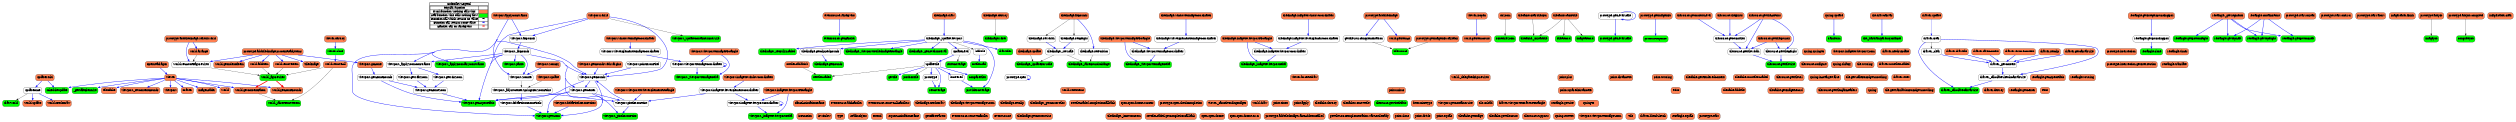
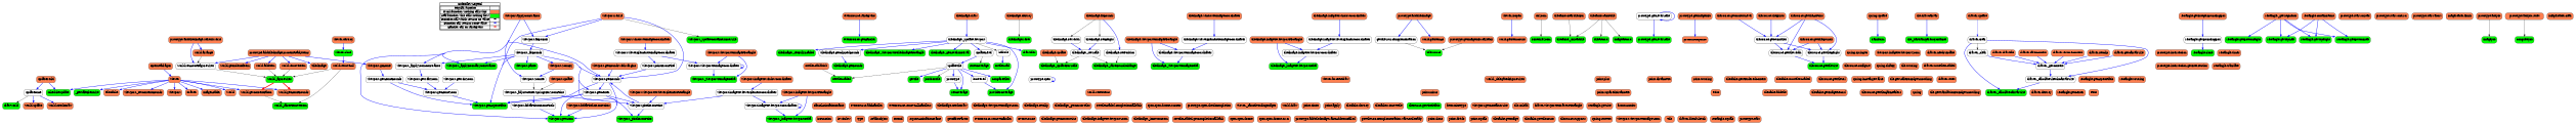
  digraph {
    clusterrank=global
    concentrate=true
    mclimit=1000
    node [shape=rect fillcolor=coral splines=ortho style="rounded,filled"]
    edge [color=blue penwidth=2]
    n1 [label=< 				<table cellspacing="0" cellpadding="0" border="1"><tr><td>Code2flow Legend</td></tr><tr><td> 				<table cellspacing="0"> 				<tr><td>Regular function</td><td width="50px"></td></tr> 				<tr><td>Trunk function (nothing calls this)</td><td bgcolor='coral'></td></tr> 				<tr><td>Leaf function (this calls nothing flow)</td><td bgcolor='green'></td></tr> 				<tr><td>Function call which returns no value</td><td>&#8594;</td></tr> 				<tr><td>Function call returns some value</td><td><font color='blue'>&#8594;</font></td></tr> 				<tr><td>Handler call on raiseEvent</td><td><font color='red'>&#8594;</font></td></tr> 				</table></td></tr></table> 				> margin=0 shape=none fillcolor="" splines="" style=""]
    n2 [label=OpenSeadragon]
    n3 [label=isFunction]
    n4 [label=isWindow]
    n5 [label=type]
    n6 [label=isPlainObject]
    n7 [label=extend]
    n8 [label=requestAnimationFrame]
    n9 [label=cancelAnimationFrame]
    n10 [label=getOffsetParent]
    n11 [label="eventsource.addHandler"]
    n12 [label="eventsource.removeHandler"]
    n13 [label="eventsource.removeAllHandlers"]
    n14 [fillcolor=green label="eventsource.getHandler"]
    n15 [label="eventsource.raiseEvent"]
    n16 [label=EventSource]
    n17 [label="tiledimage.needsDraw"]
    n18 [fillcolor=green label="tiledimage._setFullyLoaded"]
    n19 [fillcolor=green label="tiledimage.reset"]
    n20 [label="tiledimage.update"]
    n21 [label="tiledimage.draw"]
    n22 [label="tiledimage.destroy"]
    n23 [fillcolor=green label="tiledimage.getBounds"]
    n24 [label="tiledimage.getClippedBounds" style=rounded fillcolor=""]
    n25 [label="tiledimage.getContentSize"]
    n26 [fillcolor=green label="tiledimage._viewportToImageDelta"]
    n27 [label="tiledimage.viewportToImageCoordinates" style=rounded fillcolor=""]
    n28 [fillcolor=green label="tiledimage._imageToViewportDelta"]
    n29 [label="tiledimage.imageToViewportCoordinates" style=rounded fillcolor=""]
    n30 [label="tiledimage.imageToViewportRectangle"]
    n31 [label="tiledimage.viewportToImageRectangle"]
    n32 [label="tiledimage.viewerElementToImageCoordinates" style=rounded fillcolor=""]
    n33 [label="tiledimage.imageToViewerElementCoordinates" style=rounded fillcolor=""]
    n34 [label="tiledimage.windowToImageCoordinates"]
    n35 [label="tiledimage.imageToWindowCoordinates"]
    n36 [fillcolor=green label="tiledimage._viewportToTiledImageRectangle"]
    n37 [label="tiledimage.viewportToImageZoom"]
+   n38 [label="tiledimage.imageToViewportZoom"]
    n39 [label="tiledimage.setPosition" style=rounded fillcolor=""]
    n40 [label="tiledimage.setWidth" style=rounded fillcolor=""]
    n41 [label="tiledimage.setHeight" style=rounded fillcolor=""]
    n42 [label="tiledimage.fitBounds"]
    n43 [label="tiledimage.setClip"]
    n44 [label="tiledimage._setScale" style=rounded fillcolor=""]
    n45 [fillcolor=green label="tiledimage._updateForScale"]
    n46 [fillcolor=green label="tiledimage._raiseBoundsChange"]
    n47 [label="tiledimage._isBottomItem"]
    n48 [fillcolor=green label="tiledimage._getLevelsInterval"]
    n49 [label="tiledimage._updateViewport" style=rounded fillcolor=""]
    n50 [label="tiledimage._getCornerTiles"]
    n51 [fillcolor=green label=onTileLoad]
    n52 [label="onTileLoad.finish"]
    n53 [fillcolor=green label=setTileLoaded]
    n54 [label="setTileLoaded.getCompletionCallback"]
    n55 [label="setTileLoaded.completionCallback"]
    n56 [label=TiledImage]
    n57 [label=updateLevel style=rounded fillcolor=""]
    n58 [label=updateTile style=rounded fillcolor=""]
    n59 [fillcolor=green label=getTile]
    n60 [label=loadTile style=rounded fillcolor=""]
    n61 [fillcolor=green label=positionTile]
    n62 [label=prototype style=rounded fillcolor=""]
    n63 [fillcolor=green label=providesCoverage]
    n64 [label=isCovered style=rounded fillcolor=""]
    n65 [fillcolor=green label=setCoverage]
    n66 [fillcolor=green label=resetCoverage]
    n67 [fillcolor=green label=compareTiles]
    n68 [fillcolor=green label=drawTiles]
    n69 [label="open.open.doOne"]
    n70 [label="open.open.doOne.success"]
    n71 [label="open.open.doOne.error"]
    n72 [label="prototype.open" style=rounded fillcolor=""]
    n73 [label="prototype.open.checkCompletion"]
    n74 [label="prototype.addTiledImage"]
    n75 [label="prototype.addTiledImage.raiseAddItemFailed"]
    n76 [label="prototype.addTiledImage.refreshWorld"]
    n77 [label="prototype.addTiledImage.processReadyItems"]
    n78 [label="viewer.isOpen"]
    n79 [fillcolor=green label="viewer.close"]
    n80 [label="viewer.destroy"]
    n81 [label="viewer.forceRedraw"]
    n82 [label="viewer._cancelPendingImages"]
    n83 [label=getTileSourceImplementation style=rounded fillcolor=""]
    n84 [label="getTileSourceImplementation.waitUntilReady"]
    n85 [label=Viewer]
    n86 [fillcolor=green label=_getSafeElemSize]
    n87 [fillcolor=green label=scheduleUpdate]
    n88 [label=updateMulti]
    n89 [label=updateOnce style=rounded fillcolor=""]
    n90 [fillcolor=green label=drawWorld]
    n91 [fillcolor=green label=scheduleZoom]
    n92 [label=doZoom]
    n93 [label=World]
    n94 [label="World._delegatedFigureSizes"]
    n95 [label="world.addItem"]
    n96 [label="world.getItemAt"]
    n97 [label="world.getIndexOfItem"]
    n98 [label="world.getItemCount"]
    n99 [label="world.removeItem"]
    n100 [label="world.removeAll"]
    n101 [label="world.resetItems"]
    n102 [label="world.update"]
    n103 [label="world.draw"]
    n104 [label="world.needsDraw"]
    n105 [label="world.getHomeBounds"]
    n106 [label="world.getContentFactor"]
    n107 [label="world.setAutoRefigureSizes" style=rounded fillcolor=""]
    n108 [label="world.arrange"]
    n109 [fillcolor=green label="world._figureSizes"]
    n110 [fillcolor=green label="world._raiseRemoveItem"]
    n111 [label="point.clone"]
    n112 [label="point.plus"]
    n113 [label="point.minus"]
    n114 [label="point.times"]
    n115 [label="point.divide"]
    n116 [label="point.distanceTo"]
    n117 [label="point.squaredDistanceTo"]
    n118 [label="point.apply"]
    n119 [label="point.equals"]
    n120 [label="point.toString"]
    n121 [label=Point]
    n122 [label="tilecache.destroy"]
    n123 [label="tilecache.getImage"]
    n124 [label="tilecache.getRenderedContext"]
    n125 [label="tilecache.addTile"]
    n126 [label="tilecache.removeTile"]
    n127 [label="tilecache.getTileCount"]
    n128 [label="tilecache.numTilesLoaded"]
    n129 [label="tilecache.cacheTile"]
    n130 [label="tilecache.clearTilesFor"]
    n131 [label="tilecache.getImageRecord"]
    n132 [fillcolor=green label="tilecache._unloadTile"]
    n133 [label=TileCache]
    n134 [fillcolor=green label=TileRecord]
    n135 [fillcolor=green label=ImageRecord]
    n136 [label="prototype.getLevelScale" style=rounded fillcolor=""]
    n137 [fillcolor=green label="prototype.getLevelScale"]
    n138 [label="prototype.getImageInfo"]
    n139 [label="prototype.getImageInfo.callback"]
    n140 [fillcolor=green label="tilesource.getTileSize"]
    n141 [label="tilesource.getTileWidth" style=rounded fillcolor=""]
    n142 [label="tilesource.getTileHeight" style=rounded fillcolor=""]
    n143 [label="tilesource.getNumTiles" style=rounded fillcolor=""]
    n144 [fillcolor=green label="tilesource.getPixelRatio"]
    n145 [label="tilesource.getClosestLevel"]
    n146 [label="tilesource.getTileAtPoint"]
    n147 [label="tilesource.getTileBounds"]
    n148 [label="tilesource.supports"]
    n149 [label="tilesource.configure"]
    n150 [label="tilesource.getTileUrl"]
    n151 [label="tilesource.getTileAjaxHeaders"]
    n152 [label="tilesource.tileExists"]
    n153 [fillcolor=green label=TileSource]
-   n154 [fillcolor=green label=processResponse]
+   n154 [label=processResponse]
    n155 [label=determineType]
    n156 [label="spring.resetTo"]
    n157 [label="spring.springTo"]
    n158 [label="spring.shiftBy"]
    n159 [label="spring.update"]
    n160 [label="spring.isAtTargetValue"]
    n161 [label=Spring]
    n162 [fillcolor=green label=transform]
    n163 [label="viewport._setContentBounds"]
    n164 [label="viewport.getHomeZoom" style=rounded fillcolor=""]
    n165 [label="viewport.getHomeBounds" style=rounded fillcolor=""]
    n166 [label="viewport.goHome"]
    n167 [label="viewport.getMinZoom" style=rounded fillcolor=""]
    n168 [label="viewport.getMaxZoom" style=rounded fillcolor=""]
    n169 [fillcolor=green label="viewport.getAspectRatio"]
    n170 [label="viewport.getContainerSize"]
    n171 [label="viewport.getBounds" style=rounded fillcolor=""]
    n172 [label="viewport.getBoundsWithMargins"]
    n173 [label="viewport.getCenter" style=rounded fillcolor=""]
    n174 [fillcolor=green label="viewport.getZoom"]
    n175 [label="viewport._applyZoomConstraints" style=rounded fillcolor=""]
    n176 [fillcolor=green label="viewport._applyBoundaryConstraints"]
    n177 [label="viewport.applyConstraints"]
    n178 [label="viewport._fitBounds" style=rounded fillcolor=""]
    n179 [label="viewport.fitBounds" style=rounded fillcolor=""]
    n180 [fillcolor=green label="viewport.panTo"]
    n181 [label="viewport.zoomBy"]
    n182 [label="viewport.zoomTo" style=rounded fillcolor=""]
    n183 [label="viewport.resize"]
    n184 [fillcolor=green label="viewport._updateContainerInnerSize"]
    n185 [label="viewport.update"]
    n186 [label="viewport._adjustCenterSpringsForZoomPoint" style=rounded fillcolor=""]
    n187 [label="viewport.deltaPixelsFromPoints"]
    n188 [label="viewport.deltaPointsFromPixels" style=rounded fillcolor=""]
    n189 [label="viewport.pixelFromPoint" style=rounded fillcolor=""]
    n190 [fillcolor=green label="viewport._pixelFromPoint"]
    n191 [label="viewport.pointFromPixel" style=rounded fillcolor=""]
    n192 [fillcolor=green label="viewport._viewportToImageDelta"]
    n193 [label="viewport.viewportToImageCoordinates" style=rounded fillcolor=""]
    n194 [fillcolor=green label="viewport._imageToViewportDelta"]
    n195 [label="viewport.imageToViewportCoordinates" style=rounded fillcolor=""]
    n196 [label="viewport.imageToViewportRectangle"]
    n197 [label="viewport.viewportToImageRectangle"]
    n198 [label="viewport.viewerElementToImageCoordinates" style=rounded fillcolor=""]
    n199 [label="viewport.imageToViewerElementCoordinates" style=rounded fillcolor=""]
    n200 [label="viewport.windowToImageCoordinates"]
    n201 [label="viewport.imageToWindowCoordinates"]
    n202 [label="viewport.viewportToViewerElementRectangle"]
    n203 [label="viewport.viewportToImageZoom"]
    n204 [label="viewport.imageToViewportZoom"]
    n205 [label=Viewport]
    n206 [label="tile.toString"]
    n207 [fillcolor=green label="tile._hasTransparencyChannel"]
    n208 [label="tile.drawCanvas"]
    n209 [label="tile.getScaleForEdgeSmoothing"]
    n210 [label="tile.getTranslationForEdgeSmoothing"]
    n211 [label="tile.unload"]
    n212 [label=Tile]
    n213 [label="drawer.needsUpdate"]
    n214 [label="drawer.numTilesLoaded"]
    n215 [label="drawer.reset"]
    n216 [label="drawer.update"]
    n217 [label="drawer.destroy"]
    n218 [label="drawer.clear" style=rounded fillcolor=""]
    n219 [label="drawer._clear" style=rounded fillcolor=""]
    n220 [label="drawer.viewportToDrawerRectangle"]
    n221 [label="drawer.drawTile"]
    n222 [label="drawer._getContext" style=rounded fillcolor=""]
    n223 [label="drawer.saveContext"]
    n224 [label="drawer.restoreContext"]
    n225 [label="drawer.setClip"]
    n226 [label="drawer.blendSketch"]
    n227 [label="drawer.getCanvasSize"]
    n228 [fillcolor=green label="drawer._calculateCanvasSize"]
    n229 [label="drawer._calculateSketchCanvasSize" style=rounded fillcolor=""]
    n230 [label=Drawer]
    n231 [label="prototype.intersection"]
    n232 [label="prototype.intersection.getIntersection"]
    n233 [fillcolor=green label="rectangle.clone"]
    n234 [label="rectangle.getAspectRatio"]
    n235 [fillcolor=green label="rectangle.getTopLeft"]
    n236 [fillcolor=green label="rectangle.getBottomRight"]
    n237 [fillcolor=green label="rectangle.getTopRight"]
    n238 [fillcolor=green label="rectangle.getBottomLeft"]
    n239 [label="rectangle.getCenter"]
    n240 [label="rectangle.getSize"]
    n241 [label="rectangle.equals"]
    n242 [label="rectangle.times"]
    n243 [label="rectangle.translate"]
    n244 [label="rectangle._getSegments"]
    n245 [label="rectangle.getBoundingBox" style=rounded fillcolor=""]
    n246 [label="rectangle.getIntegerBoundingBox"]
    n247 [label="rectangle.containsPoint"]
    n248 [label="rectangle.toString"]
    n249 [label=Rect]
-   n250 [label=springTo]
+   n250 [label=fromSummits]
    n251 [label="prototype.start"]
    n252 [label="prototype.start.onload"]
    n253 [label="prototype.start.onerror"]
    n254 [label="prototype.start.abort"]
    n255 [label="imageloader.finish"]
    n256 [label="prototype.addJob"]
-   n257 [label="prototype.addJob.complete"]
+   n257 [label="prototype.addJob.reset"]
    n258 [label="imageloader.clear"]
    n259 [label=ImageLoader]
    n260 [fillcolor=green label=ImageJob]
    n261 [fillcolor=green label=completeJob]
    subgraph sub_1 {
      label=legend
      rank=min
      n1
    }
    subgraph cluster_2 {
      color=black
      label=openseadragon
      style=dotted
      n2
      n3
      n4
      n5
      n6
      n7
      n8
      n9
      n10
    }
    subgraph cluster_3 {
      color=black
      label=eventsource
      style=dotted
      n16
      subgraph cluster_4 {
        color=black
        label=prototype
        style=dotted
        n11
        n12
        n13
        n14
        n15
      }
    }
    subgraph cluster_5 {
      color=black
      label=tiledimage
      style=dotted
      n56
      n57
      n58
      n59
      n60
      n61
      n62
      n63
      n64
      n65
      n66
      n67
      n68
      subgraph cluster_6 {
        color=black
        label=prototype
        style=dotted
        n17
        n18
        n19
        n20
        n21
        n22
        n23
        n24
        n25
        n26
        n27
        n28
        n29
        n30
        n31
        n32
        n33
        n34
        n35
        n36
        n37
+       n38
        n39
        n40
        n41
        n42
        n43
        n44
        n45
        n46
        n47
        n48
        n49
        n50
      }
      subgraph cluster_7 {
        color=black
        label=onTileLoad
        style=dotted
        n51
        n52
      }
      subgraph cluster_8 {
        color=black
        label=setTileLoaded
        style=dotted
        n53
        n54
        n55
      }
    }
    subgraph cluster_9 {
      color=black
      label=viewer
      style=dotted
      n85
      n86
      n87
      n88
      n89
      n90
      n91
      n92
      subgraph cluster_10 {
        color=black
        label=prototype
        style=dotted
        n78
        n79
        n80
        n81
        n82
        subgraph cluster_11 {
          color=black
          label=open
          style=dotted
          n72
          n73
          subgraph cluster_12 {
            color=black
            label=doOne
            style=dotted
            n69
            n70
            n71
          }
        }
        subgraph cluster_13 {
          color=black
          label=addTiledImage
          style=dotted
          n74
          n75
          n76
          n77
        }
      }
      subgraph cluster_14 {
        color=black
        label=getTileSourceImplementation
        style=dotted
        n83
        n84
      }
    }
    subgraph cluster_15 {
      color=black
      label=world
      style=dotted
      subgraph cluster_16 {
        color=black
        label=World
        style=dotted
        n93
        n94
      }
      subgraph cluster_17 {
        color=black
        label=prototype
        style=dotted
        n95
        n96
        n97
        n98
        n99
        n100
        n101
        n102
        n103
        n104
        n105
        n106
        n107
        n108
        n109
        n110
      }
    }
    subgraph cluster_18 {
      color=black
      label=point
      style=dotted
      n121
      subgraph cluster_19 {
        color=black
        label=prototype
        style=dotted
        n111
        n112
        n113
        n114
        n115
        n116
        n117
        n118
        n119
        n120
      }
    }
    subgraph cluster_20 {
      color=black
      label=tilecache
      style=dotted
      n133
      n134
      n135
      subgraph cluster_21 {
        color=black
        label=prototype
        style=dotted
        n122
        n123
        n124
        n125
        n126
        n127
      }
      subgraph cluster_22 {
        color=black
        label=prototype
        style=dotted
        n128
        n129
        n130
        n131
        n132
      }
    }
    subgraph cluster_23 {
      color=black
      label=tilesource
      style=dotted
      n153
      n154
      n155
      subgraph cluster_24 {
        color=black
        label=prototype
        style=dotted
        n140
        n141
        n142
        n143
        n144
        n145
        n146
        n147
        n148
        n149
        n150
        n151
        n152
        subgraph cluster_25 {
          color=black
          label=getLevelScale
          style=dotted
          n136
          n137
        }
        subgraph cluster_26 {
          color=black
          label=getImageInfo
          style=dotted
          n138
          n139
        }
      }
    }
    subgraph cluster_27 {
      color=black
      label=spring
      style=dotted
      n161
      n162
      subgraph cluster_28 {
        color=black
        label=prototype
        style=dotted
        n156
        n157
        n158
        n159
        n160
      }
    }
    subgraph cluster_29 {
      color=black
      label=viewport
      style=dotted
      n205
      subgraph cluster_30 {
        color=black
        label=prototype
        style=dotted
        n163
        n164
        n165
        n166
        n167
        n168
        n169
        n170
        n171
        n172
        n173
        n174
        n175
        n176
        n177
        n178
        n179
        n180
        n181
        n182
        n183
        n184
        n185
        n186
        n187
        n188
        n189
        n190
        n191
        n192
        n193
        n194
        n195
        n196
        n197
        n198
        n199
        n200
        n201
        n202
        n203
        n204
      }
    }
    subgraph cluster_31 {
      color=black
      label=tile
      style=dotted
      n212
      subgraph cluster_32 {
        color=black
        label=prototype
        style=dotted
        n206
        n207
        n208
        n209
        n210
        n211
      }
    }
    subgraph cluster_33 {
      color=black
      label=drawer
      style=dotted
      n230
      subgraph cluster_34 {
        color=black
        label=prototype
        style=dotted
        n213
        n214
        n215
        n216
        n217
        n218
        n219
        n220
        n221
        n222
        n223
        n224
        n225
        n226
        n227
        n228
        n229
      }
    }
    subgraph cluster_35 {
      color=black
      label=rectangle
      style=dotted
      n249
      n250
      subgraph cluster_36 {
        color=black
        label=prototype
        style=dotted
        n233
        n234
        n235
        n236
        n237
        n238
        n239
        n240
        n241
        n242
        n243
        n244
        n245
        n246
        n247
        n248
        subgraph cluster_37 {
          color=black
          label=intersection
          style=dotted
          n231
          n232
        }
      }
    }
    subgraph cluster_38 {
      color=black
      label=imageloader
      style=dotted
      n259
      n260
      n261
      subgraph cluster_39 {
        color=black
        label=prototype
        style=dotted
        n255
        subgraph cluster_40 {
          color=black
          label=start
          style=dotted
          n251
          n252
          n253
          n254
        }
      }
      subgraph cluster_41 {
        color=black
        label=prototype
        style=dotted
        n258
        subgraph cluster_42 {
          color=black
          label=addJob
          style=dotted
          n256
          n257
        }
      }
    }
    n2 -> n85
    n15 -> n14
    n20 -> n45 [color="" penwidth=""]
    n21 -> n49
    n22 -> n19 [color="" penwidth=""]
    n24 -> n23
    n27 -> n26
    n29 -> n28
    n30 -> n28
    n30 -> n29
    n31 -> n26
    n31 -> n27
    n32 -> n27
    n33 -> n29
    n34 -> n32
    n35 -> n33
    n39 -> n46 [color="" penwidth=""]
    n40 -> n44
    n41 -> n44
    n42 -> n39
    n42 -> n40 [color="" penwidth=""]
    n42 -> n41 [color="" penwidth=""]
    n44 -> n45 [color="" penwidth=""]
    n44 -> n46 [color="" penwidth=""]
    n49 -> n18
    n49 -> n24
    n49 -> n36
    n49 -> n48
    n49 -> n57
    n49 -> n60 [color="" penwidth=""]
    n49 -> n63
    n49 -> n68
    n52 -> n53 [color="" penwidth=""]
    n57 -> n58
    n57 -> n66 [color="" penwidth=""]
    n58 -> n53 [color="" penwidth=""]
    n58 -> n59
    n58 -> n61 [color="" penwidth=""]
    n58 -> n62
    n58 -> n64
    n58 -> n65
    n58 -> n67
    n60 -> n51
    n62 -> n65
    n64 -> n63
    n72 -> n72
    n74 -> n83
    n74 -> n96
    n76 -> n107
    n76 -> n108
    n77 -> n56
    n77 -> n95
    n77 -> n97
    n77 -> n99
    n77 -> n107
    n77 -> n166
    n78 -> n98
    n79 -> n100
    n80 -> n79
    n83 -> n153 [color="" penwidth=""]
    n85 -> n86
    n85 -> n87
    n85 -> n93
    n85 -> n105
    n85 -> n106
    n85 -> n133
    n85 -> n163
    n85 -> n205
    n85 -> n230
    n85 -> n259
    n88 -> n87
    n88 -> n89
    n89 -> n90 [color="" penwidth=""]
    n89 -> n102
    n89 -> n104
    n92 -> n91 [color="" penwidth=""]
    n95 -> n109 [color="" penwidth=""]
    n99 -> n109 [color="" penwidth=""]
    n100 -> n109 [color="" penwidth=""]
    n100 -> n110 [color="" penwidth=""]
    n106 -> n110 [color="" penwidth=""]
    n107 -> n109 [color="" penwidth=""]
    n108 -> n107 [color="" penwidth=""]
    n109 -> n105 [color=red penwidth=4]
    n109 -> n106 [color=red penwidth=4]
    n129 -> n132 [color="" penwidth=""]
    n129 -> n134 [color="" penwidth=""]
    n129 -> n135 [color="" penwidth=""]
    n130 -> n132 [color="" penwidth=""]
    n136 -> n136
    n136 -> n137
    n138 -> n154
    n139 -> n153 [color="" penwidth=""]
    n141 -> n140
    n142 -> n140
    n143 -> n141
+   n143 -> n142
    n145 -> n143
    n146 -> n141
    n146 -> n142
    n146 -> n143
    n147 -> n141
    n147 -> n142
    n152 -> n143
    n159 -> n162
    n164 -> n169
    n165 -> n164
    n165 -> n169
    n166 -> n165
    n167 -> n164
    n168 -> n164
    n171 -> n169
    n171 -> n173
    n171 -> n174
    n172 -> n171
    n173 -> n169
    n173 -> n174
    n173 -> n189
    n173 -> n190
-   n175 -> n167
    n175 -> n168
    n177 -> n171
    n177 -> n174
    n177 -> n175
    n177 -> n176
    n177 -> n179
    n177 -> n182
    n178 -> n169
    n178 -> n171
    n178 -> n173
    n178 -> n174
    n178 -> n175
    n178 -> n176
    n178 -> n180
-   n178 -> n182
+   n178 -> n181
    n179 -> n178
    n181 -> n182
    n182 -> n186 [color="" penwidth=""]
    n183 -> n169
    n183 -> n171
    n183 -> n179
    n183 -> n184 [color="" penwidth=""]
    n185 -> n186 [color="" penwidth=""]
    n186 -> n188
    n186 -> n189
    n187 -> n174
    n188 -> n174
    n189 -> n171
    n189 -> n190
    n191 -> n171
    n193 -> n192
    n193 -> n193
    n195 -> n194
    n195 -> n195
    n196 -> n194
    n196 -> n195
    n197 -> n192
    n197 -> n193
+   n198 -> n191
    n198 -> n193
    n199 -> n189
    n199 -> n195
    n200 -> n198
    n201 -> n199
    n202 -> n189
    n208 -> n207
    n216 -> n218 [penwidth=""]
    n218 -> n219 [color="" penwidth=""]
    n218 -> n228
    n218 -> n229
    n219 -> n222
    n221 -> n222
    n222 -> n229
    n223 -> n222
    n224 -> n222
    n225 -> n222
    n227 -> n222
    n229 -> n228
    n244 -> n235
    n244 -> n236
    n244 -> n237
    n244 -> n238
    n245 -> n233
    n246 -> n245
    n247 -> n235
    n247 -> n237
    n247 -> n238
    n256 -> n260 [color="" penwidth=""]
    n257 -> n261 [color="" penwidth=""]
  }
